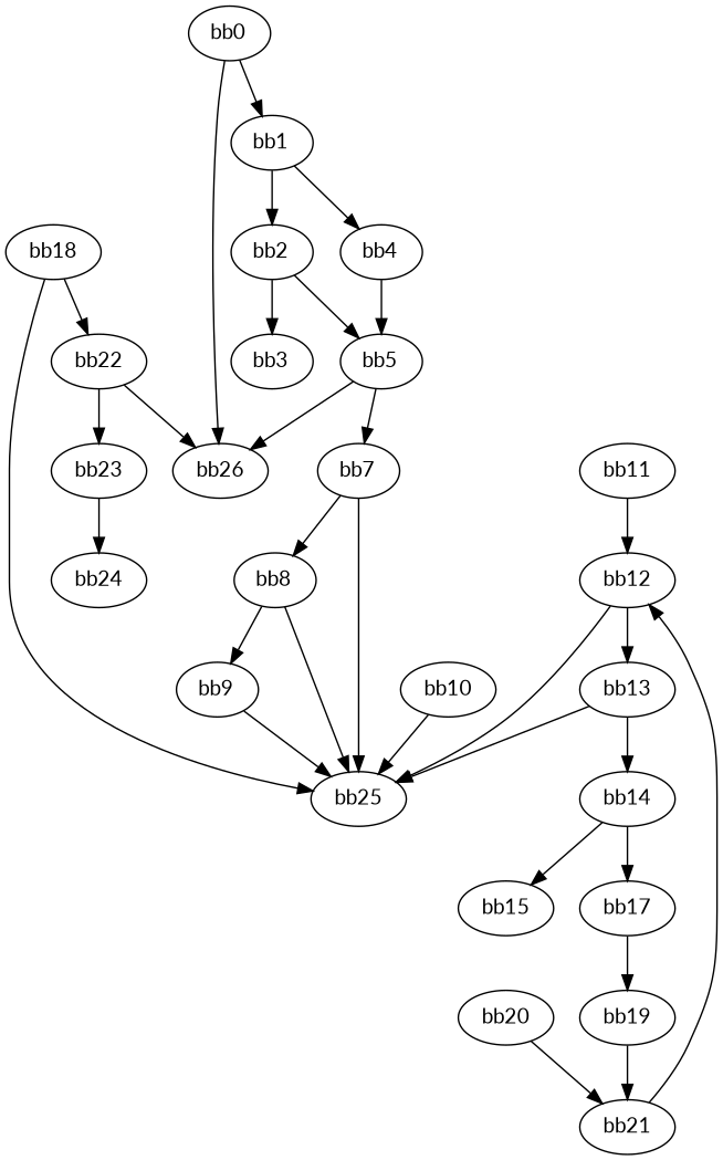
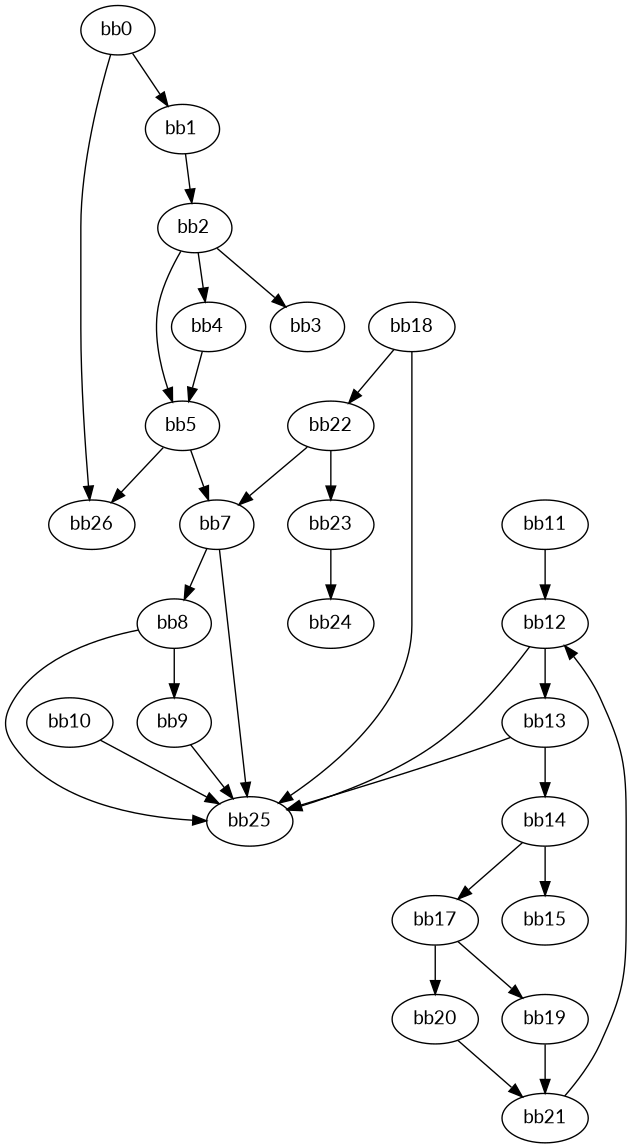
  digraph {
    fontname=Lato
    node [fontname=Lato]
    edge [fontname=Lato]
    n1 [label="bb0\l"]
    n2 [label="bb1\l"]
    n3 [label="bb26\l"]
    n4 [label="bb2\l"]
    n5 [label="bb3\l"]
    n6 [label="bb4\l"]
    n7 [label="bb5\l"]
    n8 [label="bb7\l"]
    n9 [label="bb8\l"]
    n10 [label="bb25\l"]
    n11 [label="bb24\l"]
    n12 [label="bb9\l"]
    n13 [label="bb10\l"]
    n14 [label="bb11\l"]
    n15 [label="bb12\l"]
    n16 [label="bb13\l"]
    n17 [label="bb14\l"]
    n18 [label="bb15\l"]
    n19 [label="bb17\l"]
    n20 [label="bb19\l"]
    n21 [label="bb20\l"]
    n22 [label="bb18\l"]
    n23 [label="bb22\l"]
    n24 [label="bb21\l"]
    n25 [label="bb23\l"]
    n1 -> n2
    n1 -> n3
    n2 -> n4
    n4 -> n5
-   n2 -> n6
+   n4 -> n6
    n4 -> n7
    n6 -> n7
    n7 -> n3
    n7 -> n8
    n8 -> n9
    n8 -> n10
    n9 -> n10
    n9 -> n12
    n12 -> n10
    n13 -> n10
    n14 -> n15
    n15 -> n10
    n15 -> n16
    n16 -> n10
    n16 -> n17
    n17 -> n18
    n17 -> n19
    n19 -> n20
+   n19 -> n21
    n20 -> n24
    n21 -> n24
    n22 -> n10
    n22 -> n23
-   n23 -> n3
+   n23 -> n8
    n23 -> n25
    n24 -> n15
    n25 -> n11
  }
